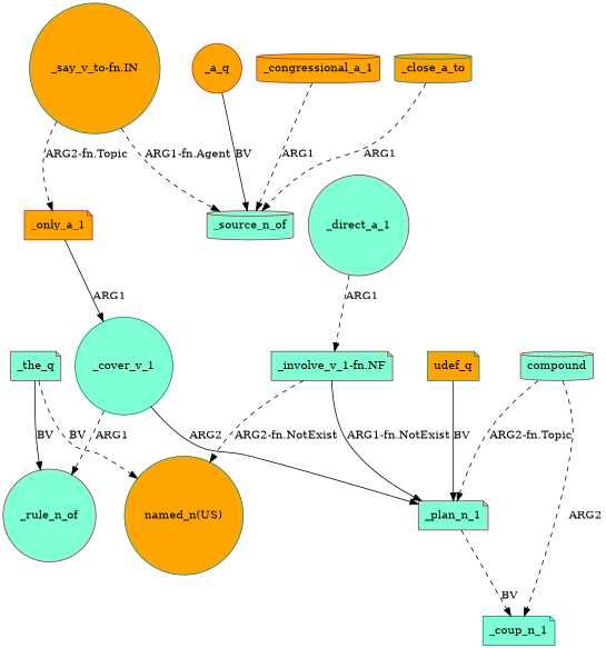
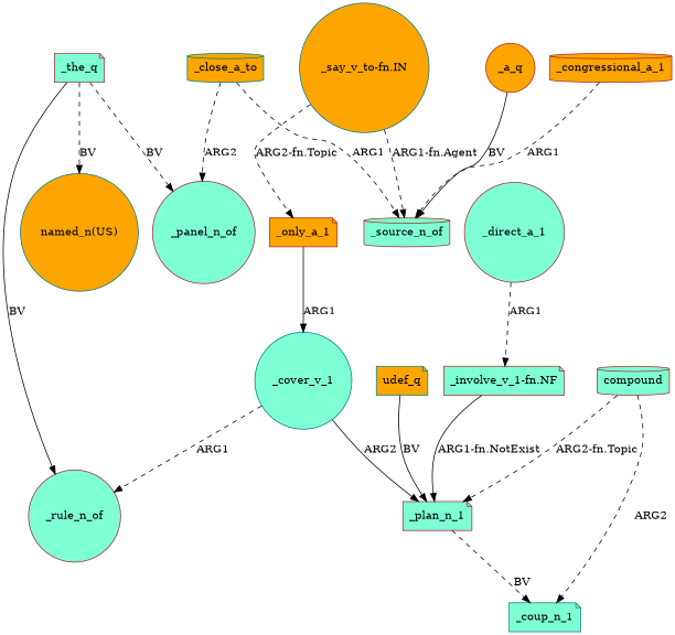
  digraph {
    fontname="DejaVu Serif"
    node [color=brown fillcolor=aquamarine fontname="DejaVu Serif" shape=circle style=filled]
    edge [fontname="DejaVu Serif" style=dashed]
    _congressional_a_1 [fillcolor=orange shape=cylinder]
    _source_n_of [shape=cylinder]
    _only_a_1 [fillcolor=orange shape=note]
    _cover_v_1 [color=teal]
    _rule_n_of
    _plan_n_1 [shape=note]
    _coup_n_1 [color=teal shape=note]
    "_involve_v_1-fn.NF" [shape=note]
    _direct_a_1
    "named_n(US)" [color=teal fillcolor=orange]
    compound [shape=cylinder]
    "_say_v_to-fn.IN" [color=teal fillcolor=orange]
    udef_q [color=teal fillcolor=orange shape=note]
    _the_q [shape=note]
+   _panel_n_of
    _close_a_to [color=teal fillcolor=orange shape=cylinder]
    _a_q [fillcolor=orange]
    _congressional_a_1 -> _source_n_of [label=ARG1]
    _only_a_1 -> _cover_v_1 [label=ARG1 style=solid]
    _cover_v_1 -> _rule_n_of [label=ARG1]
    _cover_v_1 -> _plan_n_1 [label=ARG2 style=solid]
    _plan_n_1 -> _coup_n_1 [label=BV]
    "_involve_v_1-fn.NF" -> _plan_n_1 [label="ARG1-fn.NotExist" style=solid]
-   "_involve_v_1-fn.NF" -> "named_n(US)" [label="ARG2-fn.NotExist"]
    _direct_a_1 -> "_involve_v_1-fn.NF" [label=ARG1]
    compound -> _plan_n_1 [label="ARG2-fn.Topic"]
    compound -> _coup_n_1 [label=ARG2]
    "_say_v_to-fn.IN" -> _source_n_of [label="ARG1-fn.Agent"]
    "_say_v_to-fn.IN" -> _only_a_1 [label="ARG2-fn.Topic"]
    udef_q -> _plan_n_1 [label=BV style=solid]
    _the_q -> _rule_n_of [label=BV style=solid]
    _the_q -> "named_n(US)" [label=BV]
+   _the_q -> _panel_n_of [label=BV]
    _close_a_to -> _source_n_of [label=ARG1]
+   _close_a_to -> _panel_n_of [label=ARG2]
    _a_q -> _source_n_of [label=BV style=solid]
  }
